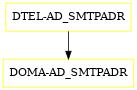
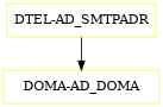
  digraph {
    node [color=yellow shape=box]
    "DTEL-AD_SMTPADR"
-   "DOMA-AD_SMTPADR"
+   "DOMA-AD_SMTPADR" [label="DOMA-AD_DOMA"]
    "DTEL-AD_SMTPADR" -> "DOMA-AD_SMTPADR"
  }
